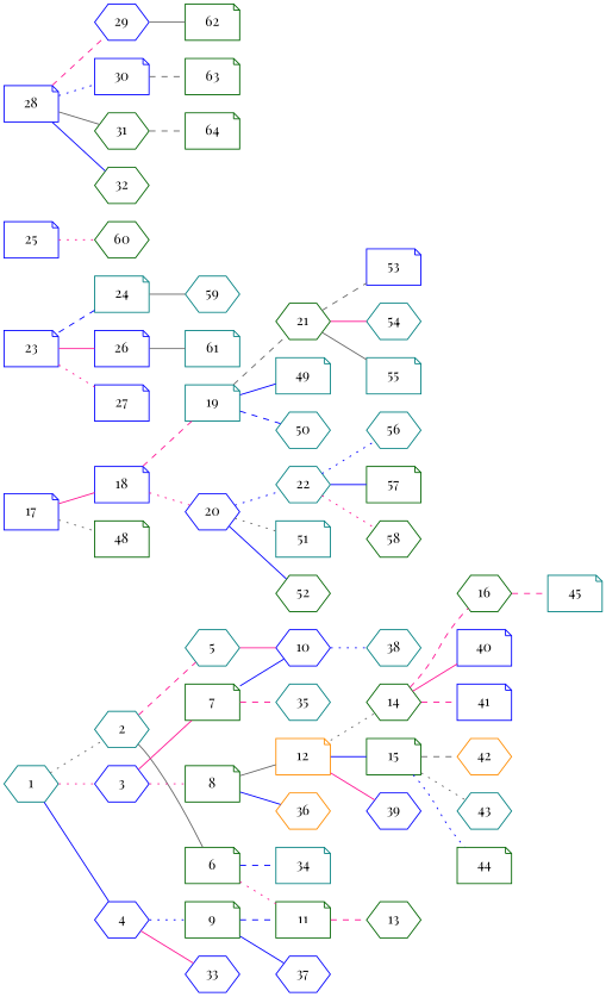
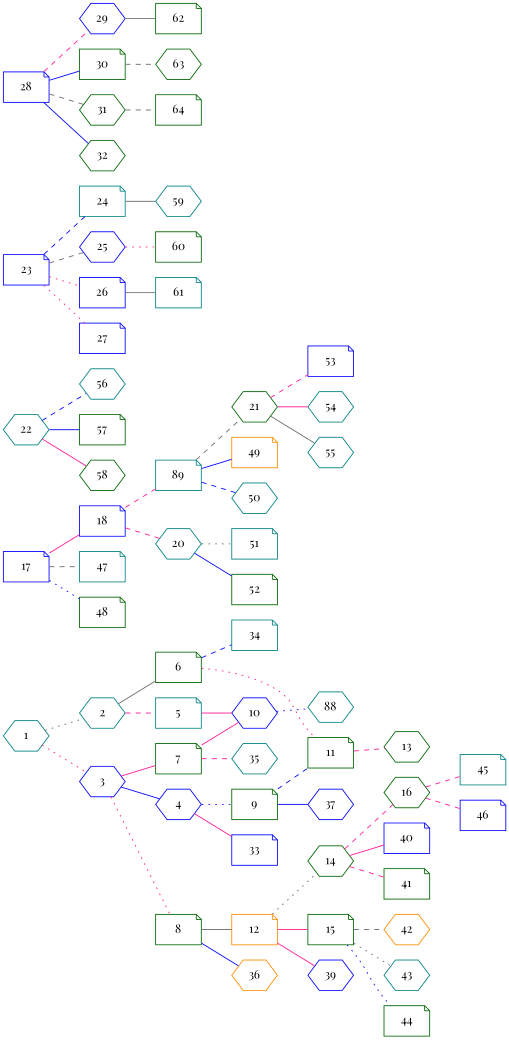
  graph {
    fontname="Playfair Display"
    rankdir=LR
    node [chem=H color=darkgreen fontname="Playfair Display" shape=note]
    edge [color=deeppink fontname="Playfair Display" style=solid valence=1]
    1 [chem=C color=teal shape=hexagon]
    2 [chem=C color=teal shape=hexagon]
    3 [chem=C color=blue shape=hexagon]
    4 [chem=C color=blue shape=hexagon]
-   5 [chem=N color=teal shape=hexagon]
+   5 [chem=N color=teal]
    6 [chem=C]
    7 [chem=C]
    8 [chem=N]
    9 [chem=C]
-   33 [color=blue shape=hexagon]
+   33 [color=blue]
    10 [chem=C color=blue shape=hexagon]
    11 [chem=C]
    34 [color=teal]
    35 [color=teal shape=hexagon]
    12 [chem=C color=darkorange]
    36 [color=darkorange shape=hexagon]
    37 [color=blue shape=hexagon]
-   38 [color=teal shape=hexagon]
+   38 [color=teal shape=hexagon label=88]
    13 [chem=Cl shape=hexagon]
    14 [chem=C shape=hexagon]
    15 [chem=C]
    39 [color=blue shape=hexagon]
    16 [chem=C shape=hexagon]
    40 [color=blue]
-   41 [color=blue]
+   41
    42 [color=darkorange shape=hexagon]
    43 [color=teal shape=hexagon]
    44
    45 [color=teal]
+   46 [color=blue]
    17 [chem=C color=blue]
    18 [chem=N color=blue]
+   47 [color=teal]
    48
-   19 [chem=C color=teal]
-   20 [chem=C color=blue shape=hexagon]
+   19 [chem=C color=teal label=89]
+   20 [chem=C color=teal shape=hexagon]
    21 [chem=C shape=hexagon]
-   49 [color=teal]
+   49 [color=darkorange]
    50 [color=teal shape=hexagon]
    22 [chem=C color=teal shape=hexagon]
    51 [color=teal]
-   52 [shape=hexagon]
+   52
    53 [color=blue]
    54 [color=teal shape=hexagon]
-   55 [color=teal]
+   55 [color=teal shape=hexagon]
    56 [color=teal shape=hexagon]
    57
    58 [shape=hexagon]
    23 [chem=P color=blue]
    24 [chem=O color=teal]
-   25 [chem=O color=blue]
+   25 [chem=O color=blue shape=hexagon]
    26 [chem=O color=blue]
    27 [chem=O color=blue]
    59 [color=teal shape=hexagon]
-   60 [shape=hexagon]
+   60
    61 [color=teal]
    28 [chem=P color=blue]
    29 [chem=O color=blue shape=hexagon]
-   30 [chem=O color=blue]
+   30 [chem=O]
    31 [chem=O shape=hexagon]
    32 [chem=O shape=hexagon]
    62
-   63
+   63 [shape=hexagon]
    64
    1 -- 2 [color=gray40 style=dotted valence=2]
    1 -- 3 [style=dotted]
-   1 -- 4 [color=blue]
+   3 -- 4 [color=blue]
    2 -- 5 [style=dashed]
    2 -- 6 [color=gray40]
    3 -- 7 [valence=2]
    3 -- 8 [style=dotted]
    4 -- 9 [color=blue style=dotted valence=2]
    4 -- 33
    5 -- 10 [valence=2]
    6 -- 11 [style=dotted valence=2]
    6 -- 34 [color=blue style=dashed]
-   7 -- 10 [color=blue]
+   7 -- 10
    7 -- 35 [style=dashed]
    8 -- 12 [color=gray40]
    8 -- 36 [color=blue]
    9 -- 11 [color=blue style=dashed]
    9 -- 37 [color=blue]
    10 -- 38 [color=blue style=dotted]
    11 -- 13 [style=dashed]
    12 -- 14 [color=gray40 style=dotted]
-   12 -- 15 [color=blue]
+   12 -- 15
    12 -- 39
    14 -- 16 [style=dashed]
    14 -- 40
    14 -- 41 [style=dashed]
    15 -- 42 [color=gray40 style=dashed]
    15 -- 43 [color=gray40 style=dotted]
    15 -- 44 [color=blue style=dotted]
    16 -- 45 [style=dashed]
+   16 -- 46 [style=dashed]
    17 -- 18
-   17 -- 48 [color=gray40 style=dotted]
+   17 -- 47 [color=gray40 style=dashed]
+   17 -- 48 [color=blue style=dotted]
    18 -- 19 [style=dashed]
-   18 -- 20 [style=dotted]
+   18 -- 20 [style=dashed]
    19 -- 21 [color=gray40 style=dashed]
    19 -- 49 [color=blue]
    19 -- 50 [color=blue style=dashed]
-   20 -- 22 [color=blue style=dotted]
    20 -- 51 [color=gray40 style=dotted]
    20 -- 52 [color=blue]
-   21 -- 53 [color=gray40 style=dashed]
+   21 -- 53 [style=dashed]
    21 -- 54
    21 -- 55 [color=gray40]
-   22 -- 56 [color=blue style=dotted]
+   22 -- 56 [color=blue style=dashed]
    22 -- 57 [color=blue]
-   22 -- 58 [style=dotted]
+   22 -- 58
    23 -- 24 [color=blue style=dashed]
-   23 -- 26
+   23 -- 25 [color=gray40 style=dashed]
+   23 -- 26 [style=dotted]
    23 -- 27 [style=dotted valence=2]
    24 -- 59 [color=gray40]
    25 -- 60 [style=dotted]
    26 -- 61 [color=gray40]
    28 -- 29 [style=dashed]
-   28 -- 30 [color=blue style=dotted]
-   28 -- 31 [color=gray40]
+   28 -- 30 [color=blue]
+   28 -- 31 [color=gray40 style=dashed]
    28 -- 32 [color=blue valence=2]
    29 -- 62 [color=gray40]
    30 -- 63 [color=gray40 style=dashed]
    31 -- 64 [color=gray40 style=dashed]
  }
